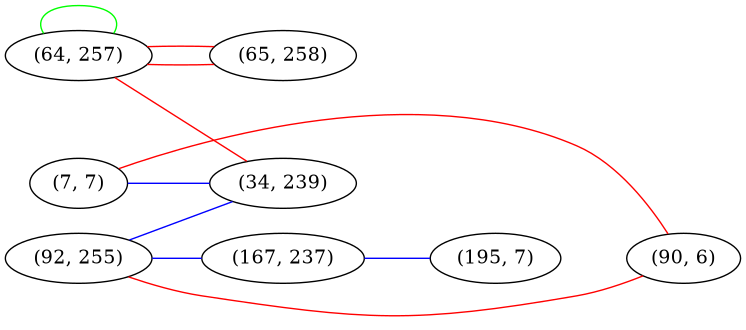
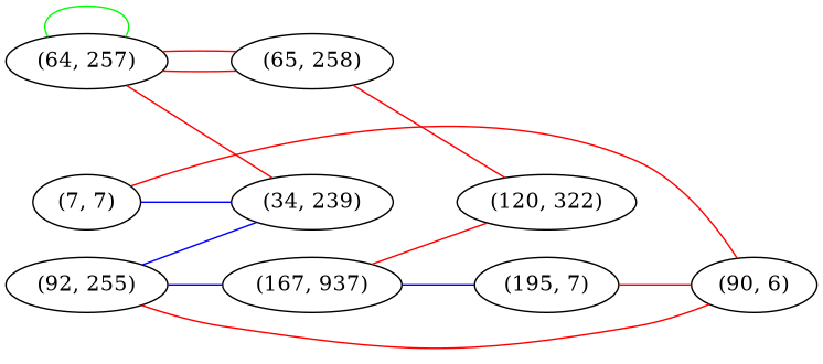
  graph {
    rankdir=LR
    edge [color=red weight=1]
    "(64, 257)"
    "(65, 258)"
    "(34, 239)"
+   "(120, 322)"
    "(92, 255)"
-   "(167, 237)"
+   "(167, 237)" [label="(167, 937)"]
    "(90, 6)"
    "(195, 7)"
    "(7, 7)"
    "(64, 257)" -- "(64, 257)" [color=green weight=2]
    "(64, 257)" -- "(65, 258)"
    "(64, 257)" -- "(65, 258)"
    "(64, 257)" -- "(34, 239)"
+   "(65, 258)" -- "(120, 322)"
    "(92, 255)" -- "(34, 239)" [color=blue weight=3]
    "(92, 255)" -- "(167, 237)" [color=blue weight=3]
    "(92, 255)" -- "(90, 6)"
+   "(167, 237)" -- "(120, 322)"
    "(167, 237)" -- "(195, 7)" [color=blue weight=3]
+   "(195, 7)" -- "(90, 6)"
    "(7, 7)" -- "(34, 239)" [color=blue weight=3]
    "(7, 7)" -- "(90, 6)"
  }
